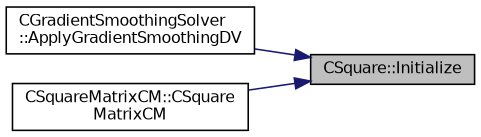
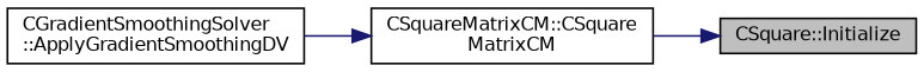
  digraph {
    rankdir=RL
    node [color=black fillcolor=white fontname=Helvetica fontsize=10 shape=record style=filled]
    edge [color=midnightblue dir=back fontname=Helvetica fontsize=10 labelfontname=Helvetica labelfontsize=10 style=solid]
    n1 [fillcolor=grey75 fontcolor=black height=0.2 label="CSquare::Initialize" width=0.4]
    n2 [height=0.2 label="CGradientSmoothingSolver\l::ApplyGradientSmoothingDV" width=0.4]
    n3 [height=0.2 label="CSquareMatrixCM::CSquare\lMatrixCM" width=0.4]
-   n1 -> n2
+   n3 -> n2
    n1 -> n3
  }
